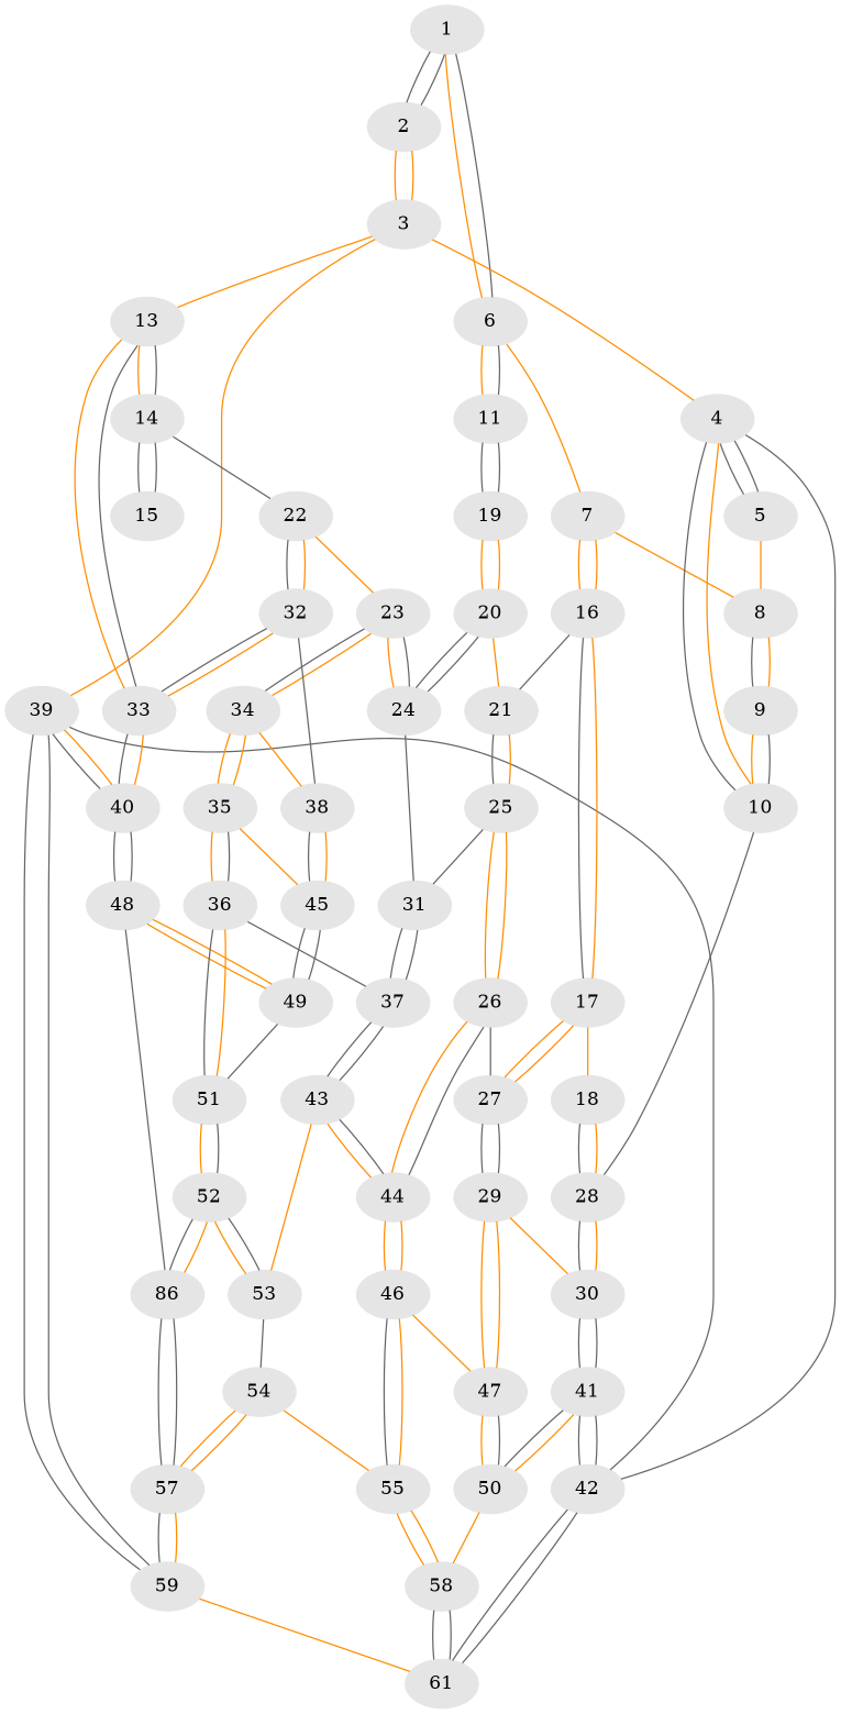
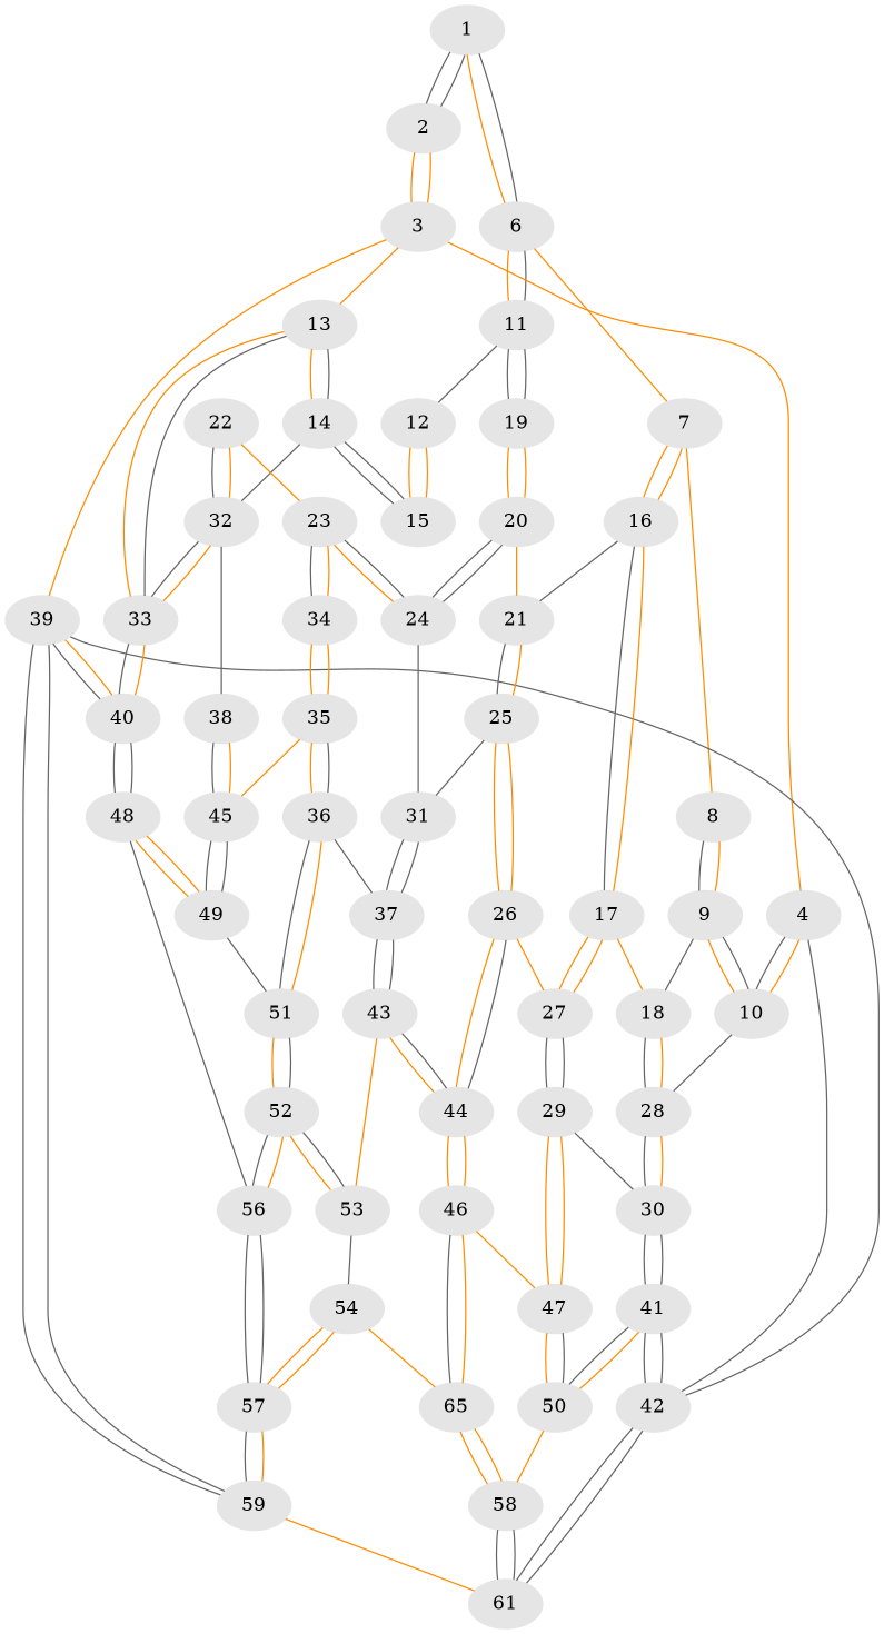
  graph {
    node [color=gray90 style=filled]
    edge [color=gray40]
    1
    2
    6
    3
    7
    11
    4
    13
    39
-   5
    10
    42
    14
    33
    40
    59
    8
    28
    n19 [label=61]
    9
    16
+   12
    19
    17
    21
    18
    30
    15
    20
    22
    23
    32
    27
    25
    29
    24
    31
    26
    34
    38
    35
    37
    44
    46
    47
    41
    50
    43
    45
    48
    36
    51
    49
    52
    53
-   56 [label=86]
+   56
    58
    54
-   55
+   55 [label=65]
    57
    1 -- 2
    1 -- 2
    1 -- 6 [color=darkorange]
    1 -- 6
    2 -- 3 [color=darkorange]
    2 -- 3 [color=darkorange]
    6 -- 7 [color=darkorange]
    6 -- 11 [color=darkorange]
    6 -- 11
    3 -- 4 [color=darkorange]
    3 -- 13 [color=darkorange]
    3 -- 39 [color=darkorange]
    7 -- 8 [color=darkorange]
    7 -- 16 [color=darkorange]
    7 -- 16 [color=darkorange]
+   11 -- 12
    11 -- 19
    11 -- 19
-   4 -- 5
-   4 -- 5
    4 -- 10
    4 -- 10 [color=darkorange]
    4 -- 42
    13 -- 14 [color=darkorange]
    13 -- 14
    13 -- 33 [color=darkorange]
    13 -- 33
    39 -- 42
    39 -- 40
    39 -- 40 [color=darkorange]
    39 -- 59
    39 -- 59
-   5 -- 8 [color=darkorange]
    10 -- 28
    42 -- n19
    42 -- n19
    14 -- 15
    14 -- 15
-   14 -- 22
+   14 -- 32
    33 -- 40
    33 -- 40 [color=darkorange]
    40 -- 48
    40 -- 48
    59 -- n19 [color=darkorange]
    8 -- 9
    8 -- 9 [color=darkorange]
    28 -- 30
    28 -- 30 [color=darkorange]
    9 -- 10 [color=darkorange]
    9 -- 10
+   9 -- 18
    16 -- 17
    16 -- 17 [color=darkorange]
    16 -- 21
+   12 -- 15 [color=darkorange]
+   12 -- 15 [color=darkorange]
    19 -- 20 [color=darkorange]
    19 -- 20 [color=darkorange]
    17 -- 18 [color=darkorange]
    17 -- 27 [color=darkorange]
    17 -- 27 [color=darkorange]
    21 -- 25
    21 -- 25 [color=darkorange]
    18 -- 28
    18 -- 28 [color=darkorange]
    30 -- 41
    30 -- 41
    20 -- 21 [color=darkorange]
    20 -- 24
    20 -- 24
    22 -- 23 [color=darkorange]
    22 -- 32
    22 -- 32 [color=darkorange]
    23 -- 24 [color=darkorange]
    23 -- 24
    23 -- 34
    23 -- 34 [color=darkorange]
    32 -- 33
    32 -- 33 [color=darkorange]
    32 -- 38
    27 -- 29
    27 -- 29
    25 -- 31
    25 -- 26 [color=darkorange]
    25 -- 26 [color=darkorange]
-   29 -- 30 [color=darkorange]
+   29 -- 30
    29 -- 47 [color=darkorange]
    29 -- 47 [color=darkorange]
    24 -- 31
    31 -- 37
    31 -- 37
-   26 -- 27
+   26 -- 27 [color=darkorange]
    26 -- 44 [color=darkorange]
    26 -- 44
-   34 -- 38 [color=darkorange]
    34 -- 35 [color=darkorange]
    34 -- 35 [color=darkorange]
    38 -- 45
    38 -- 45 [color=darkorange]
    35 -- 45 [color=darkorange]
    35 -- 36 [color=darkorange]
    35 -- 36
    37 -- 43
    37 -- 43
    44 -- 46 [color=darkorange]
    44 -- 46 [color=darkorange]
    46 -- 47 [color=darkorange]
    46 -- 55
    46 -- 55 [color=darkorange]
    47 -- 50 [color=darkorange]
    47 -- 50
    41 -- 42
    41 -- 42
    41 -- 50
    41 -- 50 [color=darkorange]
    50 -- 58 [color=darkorange]
    43 -- 44 [color=darkorange]
    43 -- 44
    43 -- 53 [color=darkorange]
    45 -- 49
    45 -- 49
    48 -- 49 [color=darkorange]
    48 -- 49 [color=darkorange]
    48 -- 56
    36 -- 37
    36 -- 51
    36 -- 51 [color=darkorange]
    51 -- 52 [color=darkorange]
    51 -- 52
    49 -- 51
    52 -- 53 [color=darkorange]
    52 -- 53
    52 -- 56
    52 -- 56 [color=darkorange]
    53 -- 54
    56 -- 57
    56 -- 57
    58 -- n19
    58 -- n19
    54 -- 55 [color=darkorange]
    54 -- 57 [color=darkorange]
    54 -- 57 [color=darkorange]
    55 -- 58 [color=darkorange]
    55 -- 58 [color=darkorange]
    57 -- 59
    57 -- 59 [color=darkorange]
  }
